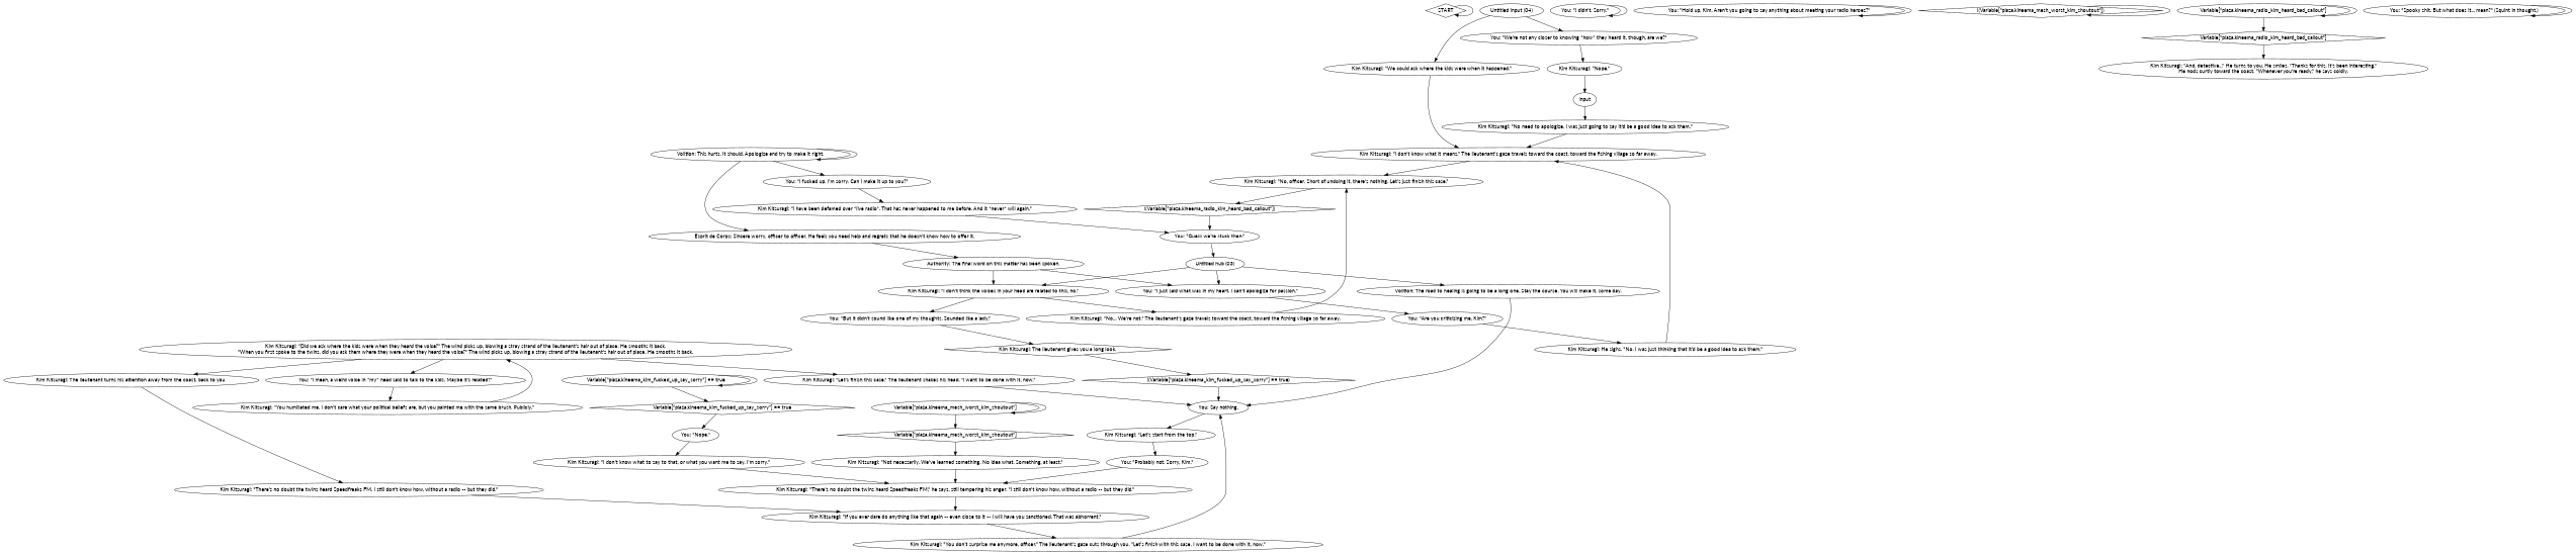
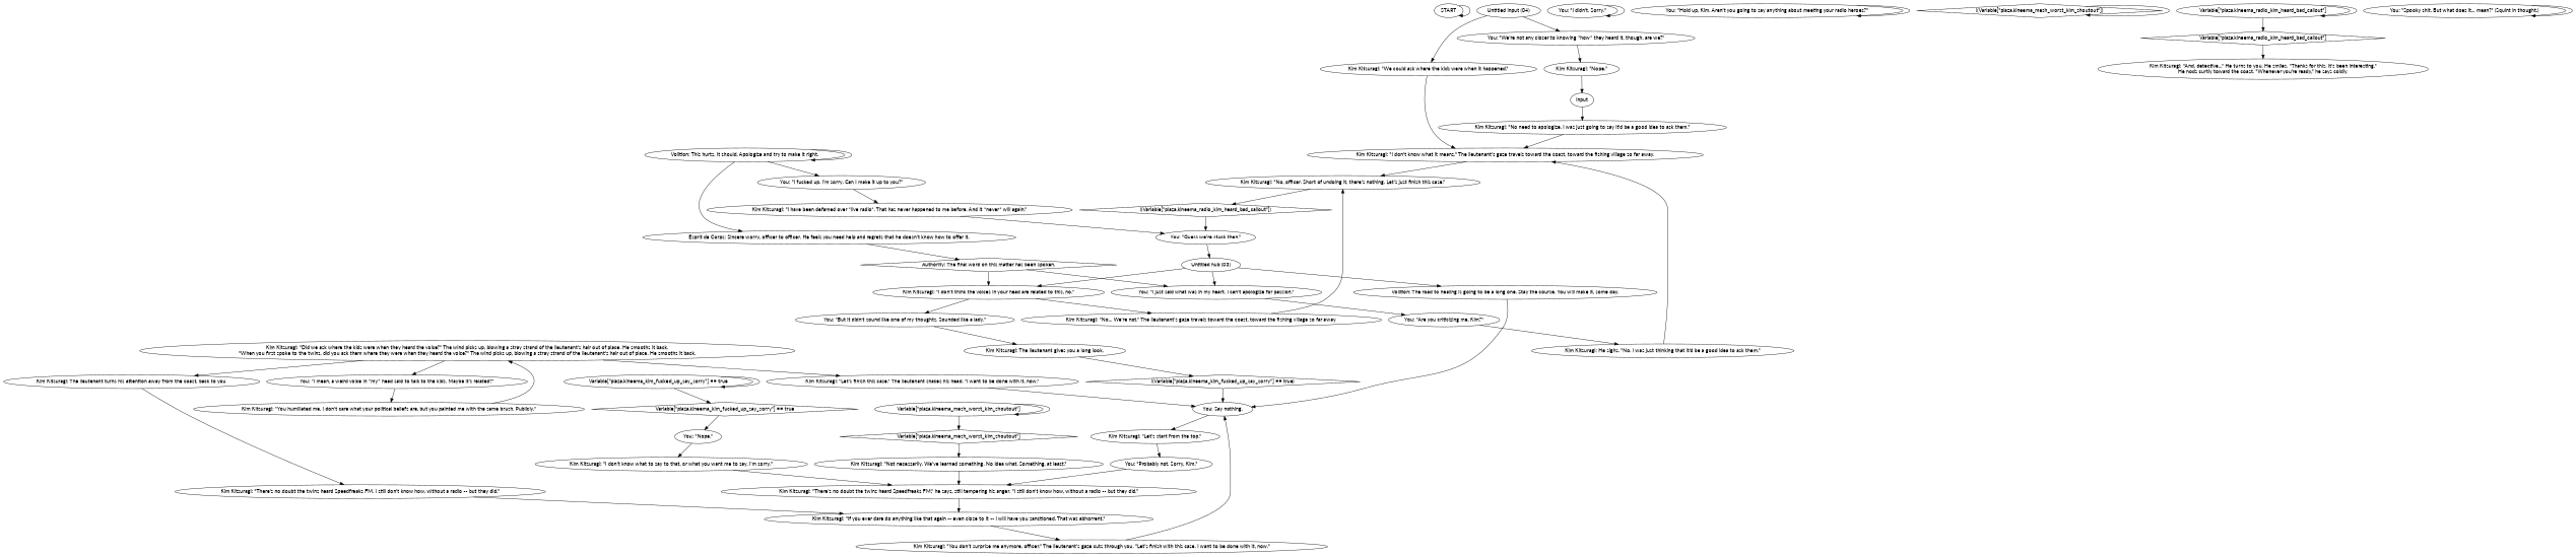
  digraph {
    fontname=Lato
    node [fontname=Lato]
    edge [fontname=Lato]
-   n1 [label=START shape=diamond]
+   n1 [label=START]
    n2 [label=input]
    n3 [label="Kim Kitsuragi: \"No need to apologize. I was just going to say it'd be a good idea to ask them.\""]
    n4 [label="Kim Kitsuragi: \"I don't know what it means.\" The lieutenant's gaze travels toward the coast, toward the fishing village so far away."]
-   n5 [label="Authority: The final word on this matter has been spoken."]
+   n5 [label="Authority: The final word on this matter has been spoken." shape=diamond]
    n6 [label="Kim Kitsuragi: \"I don't think the voices in your head are related to this, no.\""]
    n7 [label="You: \"I just said what was in my heart. I can't apologize for passion.\""]
    n8 [label="Kim Kitsuragi: \"No... We're not.\" The lieutenant's gaze travels toward the coast, toward the fishing village so far away."]
    n9 [label="You: \"But it didn't sound like one of my thoughts. Sounded like a lady.\""]
    n10 [label="You: \"Are you criticizing me, Kim?\""]
    n11 [label="Kim Kitsuragi: \"I don't know what to say to that, or what you want me to say. I'm sorry.\""]
    n12 [label="Kim Kitsuragi: \"There's no doubt the twins heard Speedfreaks FM,\" he says, still tempering his anger. \"I still don't know how, without a radio -- but they did.\""]
    n13 [label="Kim Kitsuragi: \"If you ever dare do anything like that again -- even close to it -- I will have you sanctioned. That was abhorrent.\""]
    n14 [label="Kim Kitsuragi: \"We could ask where the kids were when it happened.\""]
    n15 [label="Kim Kitsuragi: \"No, officer. Short of undoing it, there's nothing. Let's just finish this case.\""]
    n16 [label="You: \"I mean, a weird voice in *my* head said to talk to the kids. Maybe it's related?\""]
    n17 [label="Kim Kitsuragi: \"You humiliated me. I don't care what your political beliefs are, but you painted me with the same brush. Publicly.\""]
    n18 [label="Kim Kitsuragi: \"Did we ask where the kids were when they heard the voice?\" The wind picks up, blowing a stray strand of the lieutenant's hair out of place. He smooths it back.\n\"When you first spoke to the twins, did you ask them where they were when they heard the voice?\" The wind picks up, blowing a stray strand of the lieutenant's hair out of place. He smooths it back."]
    n19 [label="You: \"I didn't. Sorry.\""]
    n20 [label="Kim Kitsuragi: \"Let's start from the top.\""]
    n21 [label="You: \"Probably not. Sorry, Kim.\""]
    n22 [label="Kim Kitsuragi: \"Let's finish this case.\" The lieutenant shakes his head. \"I want to be done with it, now.\""]
    n23 [label="You: Say nothing."]
    n24 [label="You: \"Nope.\""]
    n25 [label="Volition: The road to healing is going to be a long one. Stay the course. You will make it, some day."]
    n26 [label="You: \"Hold up, Kim. Aren't you going to say anything about meeting your radio heroes?\""]
    n27 [label="Kim Kitsuragi: \"Nope.\""]
    n28 [label="!(Variable[\"plaza.kineema_radio_kim_heard_bad_callout\"])" shape=diamond]
-   n29 [label="Kim Kitsuragi: The lieutenant gives you a long look." shape=diamond]
+   n29 [label="Kim Kitsuragi: The lieutenant gives you a long look."]
    n30 [label="!(Variable[\"plaza.kineema_kim_fucked_up_say_sorry\"] == true)" shape=diamond]
    n31 [label="Variable[\"plaza.kineema_mesh_worst_kim_shoutout\"]"]
    n32 [label="Variable[\"plaza.kineema_mesh_worst_kim_shoutout\"]" shape=diamond]
    n33 [label="Kim Kitsuragi: \"Not necessarily. We've learned something. No idea what. Something, at least.\""]
    n34 [label="!(Variable[\"plaza.kineema_mesh_worst_kim_shoutout\"])" shape=diamond]
    n35 [label="Kim Kitsuragi: \"There's no doubt the twins heard Speedfreaks FM. I still don't know how, without a radio -- but they did.\""]
    n36 [label="Kim Kitsuragi: \"You don't surprise me anymore, officer.\" The lieutenant's gaze cuts through you. \"Let's finish with this case. I want to be done with it, now.\""]
    n37 [label="Kim Kitsuragi: The lieutenant turns his attention away from the coast, back to you."]
    n38 [label="You: \"We're not any closer to knowing *how* they heard it, though, are we?\""]
    n39 [label="You: \"Guess we're stuck then.\""]
    n40 [label="Untitled hub (03)"]
    n41 [label="Kim Kitsuragi: He sighs. \"No. I was just thinking that it'd be a good idea to ask them.\""]
    n42 [label="Volition: This hurts. It should. Apologize and try to make it right."]
    n43 [label="Esprit de Corps: Sincere worry, officer to officer. He feels you need help and regrets that he doesn't know how to offer it."]
    n44 [label="You: \"I fucked up. I'm sorry. Can I make it up to you?\""]
    n45 [label="Kim Kitsuragi: \"I have been defamed over *live radio*. That has never happened to me before. And it *never* will again.\""]
    n46 [label="Variable[\"plaza.kineema_radio_kim_heard_bad_callout\"]"]
    n47 [label="Variable[\"plaza.kineema_radio_kim_heard_bad_callout\"]" shape=diamond]
    n48 [label="Kim Kitsuragi: \"And, detective...\" He turns to you. He smiles. \"Thanks for this. It's been interesting.\"\nHe nods curtly toward the coast. \"Whenever you're ready,\" he says coldly."]
    n49 [label="Variable[\"plaza.kineema_kim_fucked_up_say_sorry\"] == true"]
    n50 [label="Variable[\"plaza.kineema_kim_fucked_up_say_sorry\"] == true" shape=diamond]
    n51 [label="You: \"Spooky shit. But what does it... mean?\" (Squint in thought.)"]
    n52 [label="Untitled input (04)"]
    n1 -> n1
    n2 -> n3
    n3 -> n4
    n4 -> n15
    n5 -> n6
    n5 -> n7
    n6 -> n8
    n6 -> n9
    n7 -> n10
    n8 -> n15
    n9 -> n29
    n10 -> n41
    n11 -> n12
    n12 -> n13
    n13 -> n36
    n14 -> n4
    n15 -> n28
    n16 -> n17
    n17 -> n18
    n18 -> n16
    n18 -> n22
    n18 -> n37
    n19 -> n19
    n20 -> n21
    n21 -> n12
    n22 -> n23
    n23 -> n20
    n24 -> n11
    n25 -> n23
    n26 -> n26
    n27 -> n2
    n28 -> n39
    n29 -> n30
    n30 -> n23
    n31 -> n31
    n31 -> n32
    n32 -> n33
    n33 -> n12
    n34 -> n34
    n35 -> n13
    n36 -> n23
    n37 -> n35
    n38 -> n27
    n39 -> n40
    n40 -> n6
    n40 -> n7
    n40 -> n25
    n41 -> n4
    n42 -> n42
    n42 -> n43
    n42 -> n44
    n43 -> n5
    n44 -> n45
    n45 -> n39
    n46 -> n46
    n46 -> n47
    n47 -> n48
    n49 -> n49
    n49 -> n50
    n50 -> n24
    n51 -> n51
    n52 -> n14
    n52 -> n38
  }
